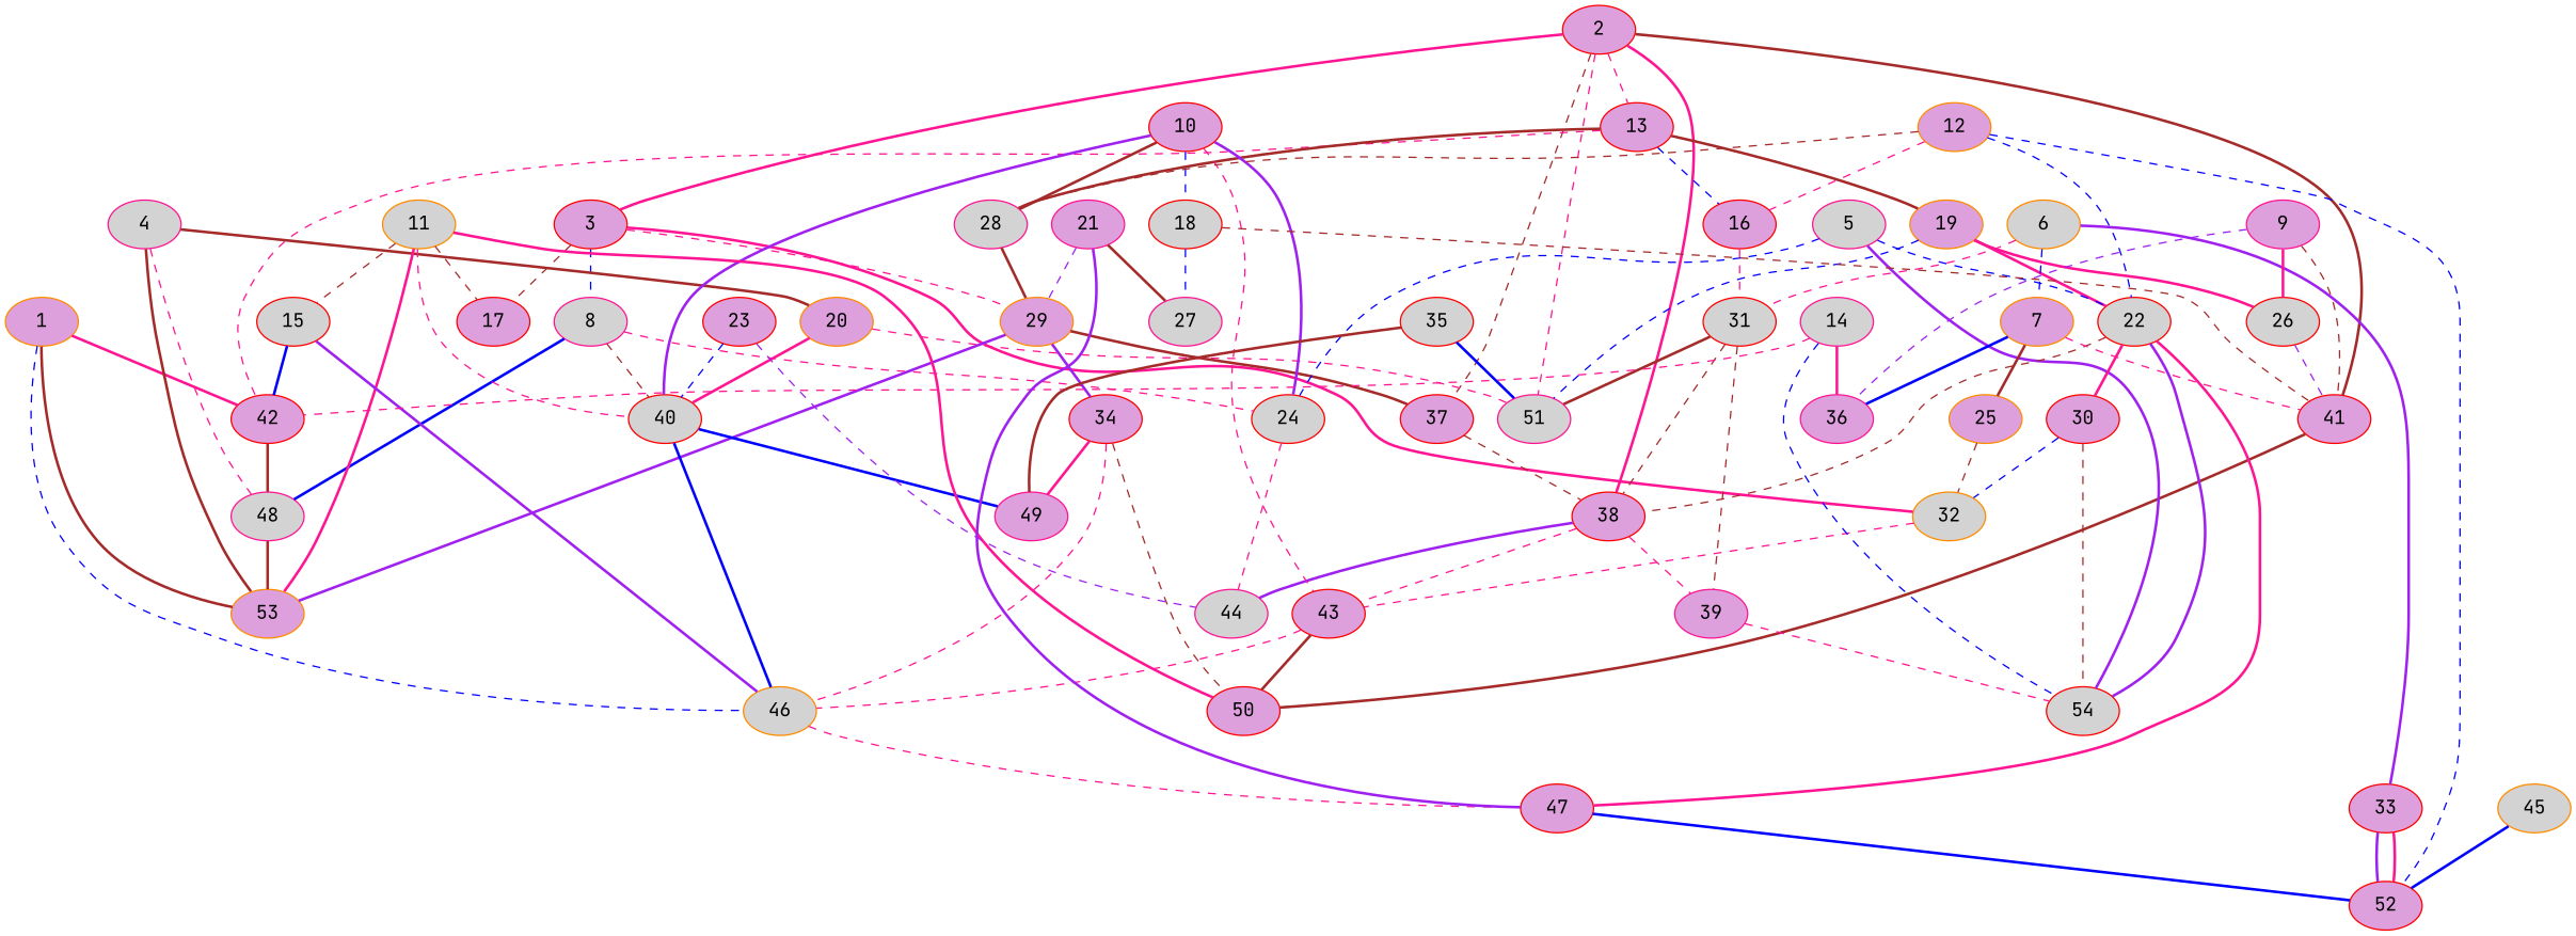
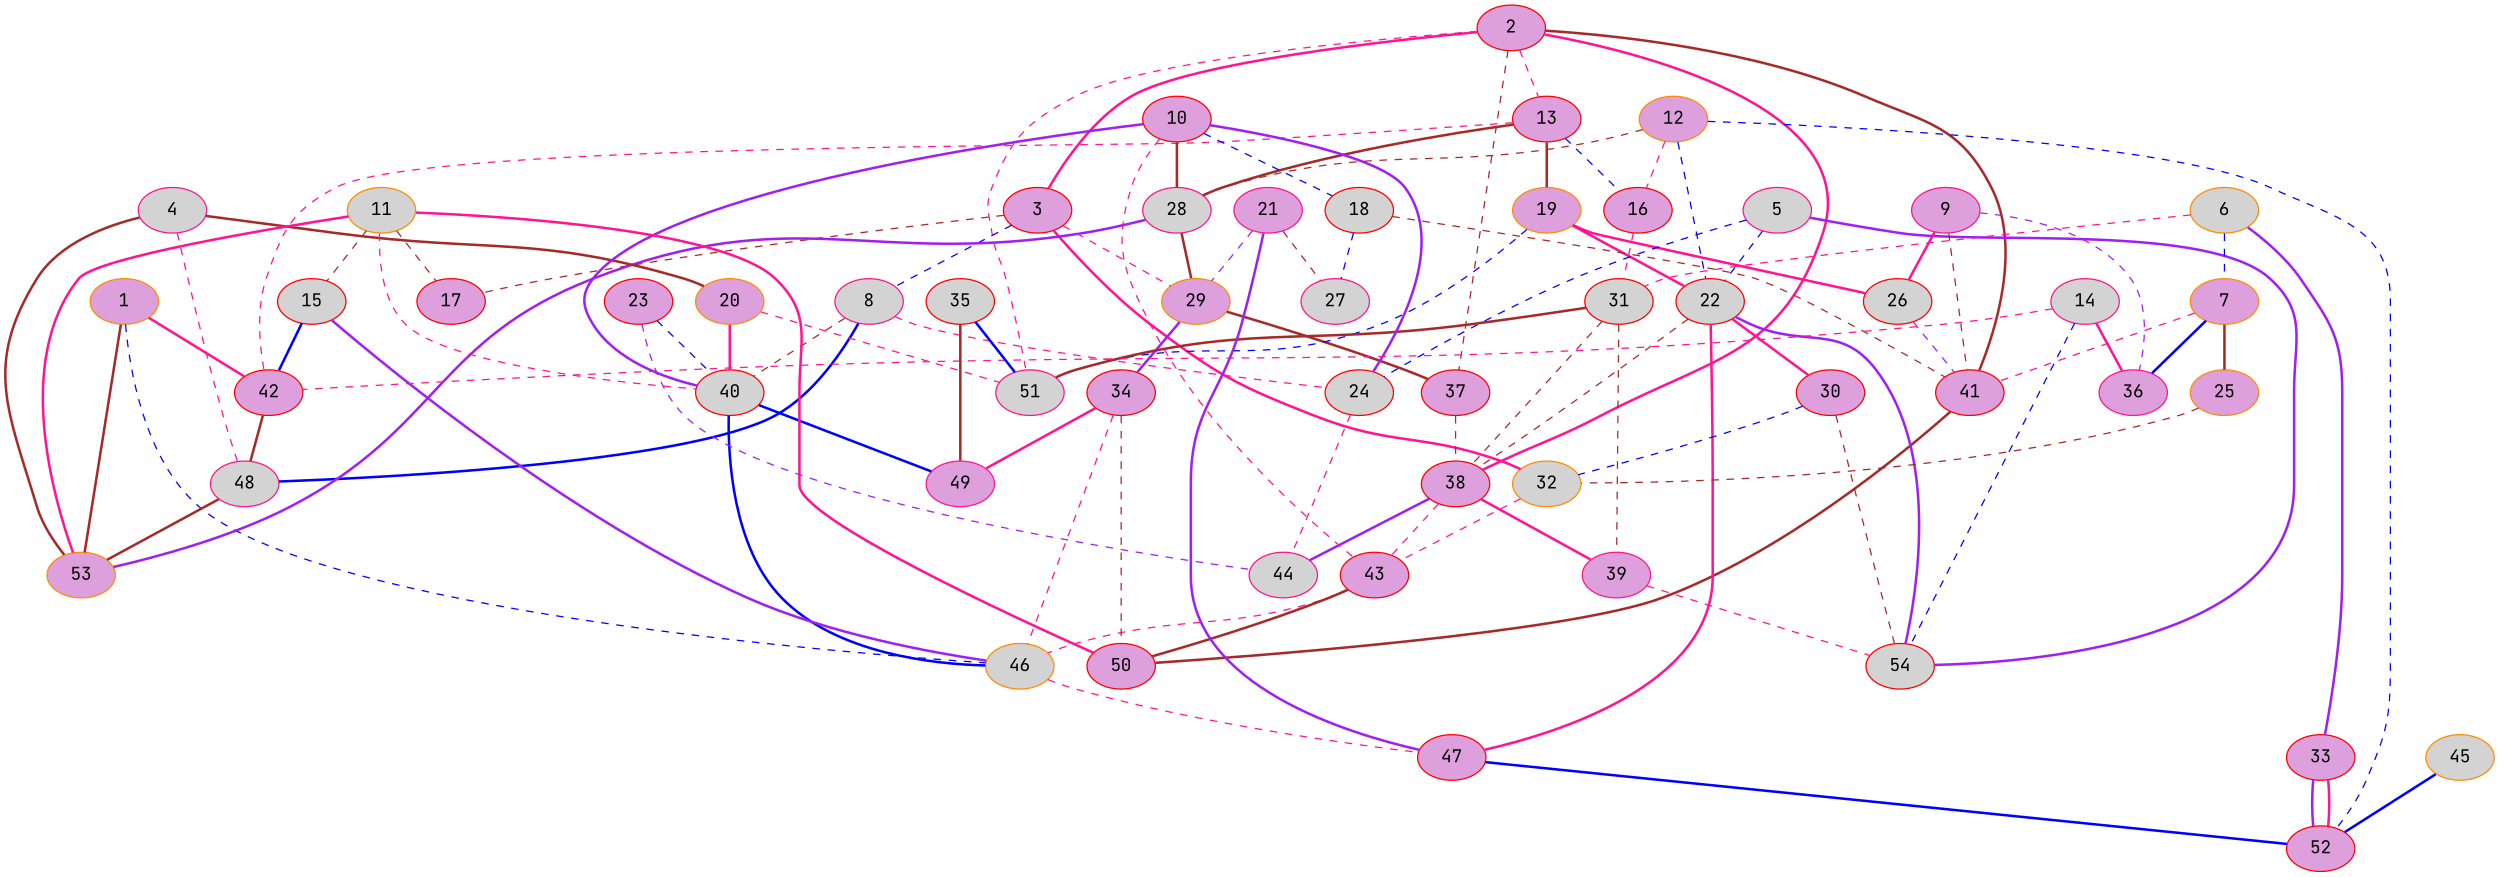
  graph {
    fontname="JetBrains Mono"
    node [color=red fillcolor=plum fontname="JetBrains Mono" style=filled]
    edge [color=deeppink fontname="JetBrains Mono" style=dashed]
    1 [color=darkorange]
    42
    46 [color=darkorange fillcolor=lightgrey]
    53 [color=darkorange]
    48 [color=deeppink fillcolor=lightgrey]
    47
    2
    3
    13
    37
    38
    41
    51 [color=deeppink fillcolor=lightgrey]
    8 [color=deeppink fillcolor=lightgrey]
    17
    29 [color=darkorange]
    32 [color=darkorange fillcolor=lightgrey]
    28 [color=deeppink fillcolor=lightgrey]
    16
    19 [color=darkorange]
    43
    44 [color=deeppink fillcolor=lightgrey]
    39 [color=deeppink]
    50
    24 [fillcolor=lightgrey]
    40 [fillcolor=lightgrey]
    34
    4 [color=deeppink fillcolor=lightgrey]
    20 [color=darkorange]
    5 [color=deeppink fillcolor=lightgrey]
    22 [fillcolor=lightgrey]
    54 [fillcolor=lightgrey]
    30
    36 [color=deeppink]
    6 [color=darkorange fillcolor=lightgrey]
    7 [color=darkorange]
    31 [fillcolor=lightgrey]
    33
    25 [color=darkorange]
    52
    49 [color=deeppink]
    9 [color=deeppink]
    26 [fillcolor=lightgrey]
    10
    18 [fillcolor=lightgrey]
    27 [color=deeppink fillcolor=lightgrey]
    11 [color=darkorange fillcolor=lightgrey]
    15 [fillcolor=lightgrey]
    12 [color=darkorange]
    14 [color=deeppink fillcolor=lightgrey]
    21 [color=deeppink]
    23
    45 [color=darkorange fillcolor=lightgrey]
    35 [fillcolor=lightgrey]
    1 -- 42 [style=bold]
    1 -- 46 [color=blue]
    1 -- 53 [color=brown style=bold]
    42 -- 48 [color=brown style=bold]
    46 -- 47
    48 -- 53 [color=brown style=bold]
    47 -- 52 [color=blue style=bold]
    2 -- 3 [style=bold]
    2 -- 13
    2 -- 37 [color=brown]
    2 -- 38 [style=bold]
    2 -- 41 [color=brown style=bold]
    2 -- 51
    3 -- 8 [color=blue]
    3 -- 17 [color=brown]
    3 -- 29
    3 -- 32 [style=bold]
    13 -- 42
    13 -- 28 [color=brown style=bold]
    13 -- 16 [color=blue]
    13 -- 19 [color=brown style=bold]
    37 -- 38 [color=brown]
    38 -- 43
    38 -- 44 [color=purple style=bold]
-   38 -- 39
+   38 -- 39 [style=bold]
    41 -- 50 [color=brown style=bold]
    8 -- 48 [color=blue style=bold]
    8 -- 24
    8 -- 40 [color=brown]
-   29 -- 53 [color=purple style=bold]
+   28 -- 53 [color=purple style=bold]
    29 -- 37 [color=brown style=bold]
    29 -- 34 [color=purple style=bold]
    32 -- 43
    28 -- 29 [color=brown style=bold]
    16 -- 31
    19 -- 51 [color=blue]
    19 -- 22 [style=bold]
    19 -- 26 [style=bold]
    43 -- 46
    43 -- 50 [color=brown style=bold]
    39 -- 54
    24 -- 44
    40 -- 46 [color=blue style=bold]
    40 -- 49 [color=blue style=bold]
    34 -- 46
    34 -- 50 [color=brown]
    34 -- 49 [style=bold]
    4 -- 53 [color=brown style=bold]
    4 -- 48
    4 -- 20 [color=brown style=bold]
    20 -- 51
    20 -- 40 [style=bold]
    5 -- 24 [color=blue]
    5 -- 22 [color=blue]
    5 -- 54 [color=purple style=bold]
    22 -- 47 [style=bold]
    22 -- 38 [color=brown]
    22 -- 54 [color=purple style=bold]
    22 -- 30 [style=bold]
    30 -- 32 [color=blue]
    30 -- 54 [color=brown]
    6 -- 7 [color=blue]
    6 -- 31
    6 -- 33 [color=purple style=bold]
    7 -- 41
    7 -- 36 [color=blue style=bold]
    7 -- 25 [color=brown style=bold]
    31 -- 38 [color=brown]
    31 -- 51 [color=brown style=bold]
    31 -- 39 [color=brown]
    33 -- 52 [color=purple style=bold]
    33 -- 52 [style=bold]
    25 -- 32 [color=brown]
    9 -- 41 [color=brown]
    9 -- 36 [color=purple]
    9 -- 26 [style=bold]
    26 -- 41 [color=purple]
    10 -- 28 [color=brown style=bold]
    10 -- 43
    10 -- 24 [color=purple style=bold]
    10 -- 40 [color=purple style=bold]
    10 -- 18 [color=blue]
    18 -- 41 [color=brown]
    18 -- 27 [color=blue]
    11 -- 53 [style=bold]
    11 -- 17 [color=brown]
    11 -- 50 [style=bold]
    11 -- 40
    11 -- 15 [color=brown]
    15 -- 42 [color=blue style=bold]
    15 -- 46 [color=purple style=bold]
    12 -- 28 [color=brown]
    12 -- 16
    12 -- 22 [color=blue]
    12 -- 52 [color=blue]
    14 -- 42
    14 -- 54 [color=blue]
    14 -- 36 [style=bold]
    21 -- 47 [color=purple style=bold]
    21 -- 29 [color=purple]
-   21 -- 27 [color=brown style=bold]
+   21 -- 27 [color=brown]
    23 -- 44 [color=purple]
    23 -- 40 [color=blue]
    45 -- 52 [color=blue style=bold]
    35 -- 51 [color=blue style=bold]
    35 -- 49 [color=brown style=bold]
  }
